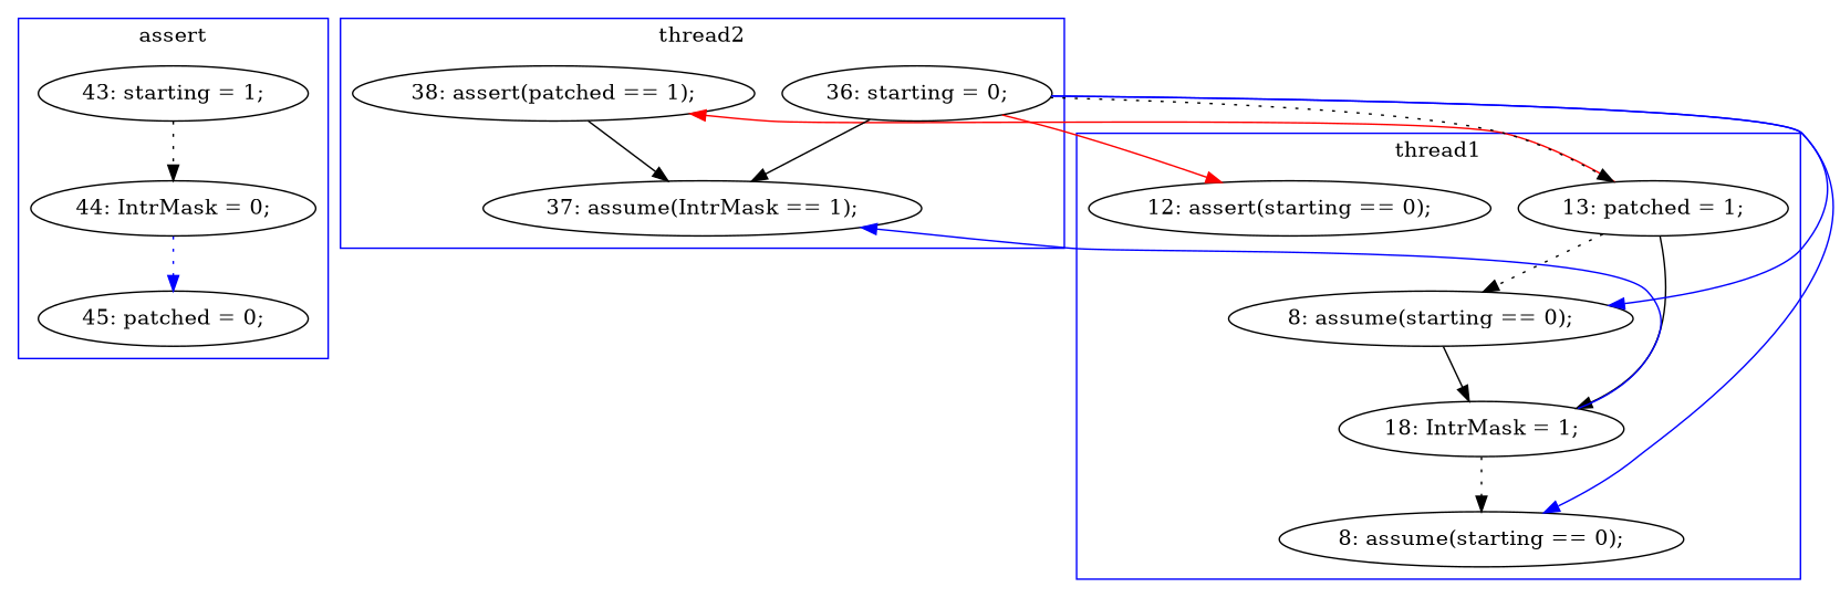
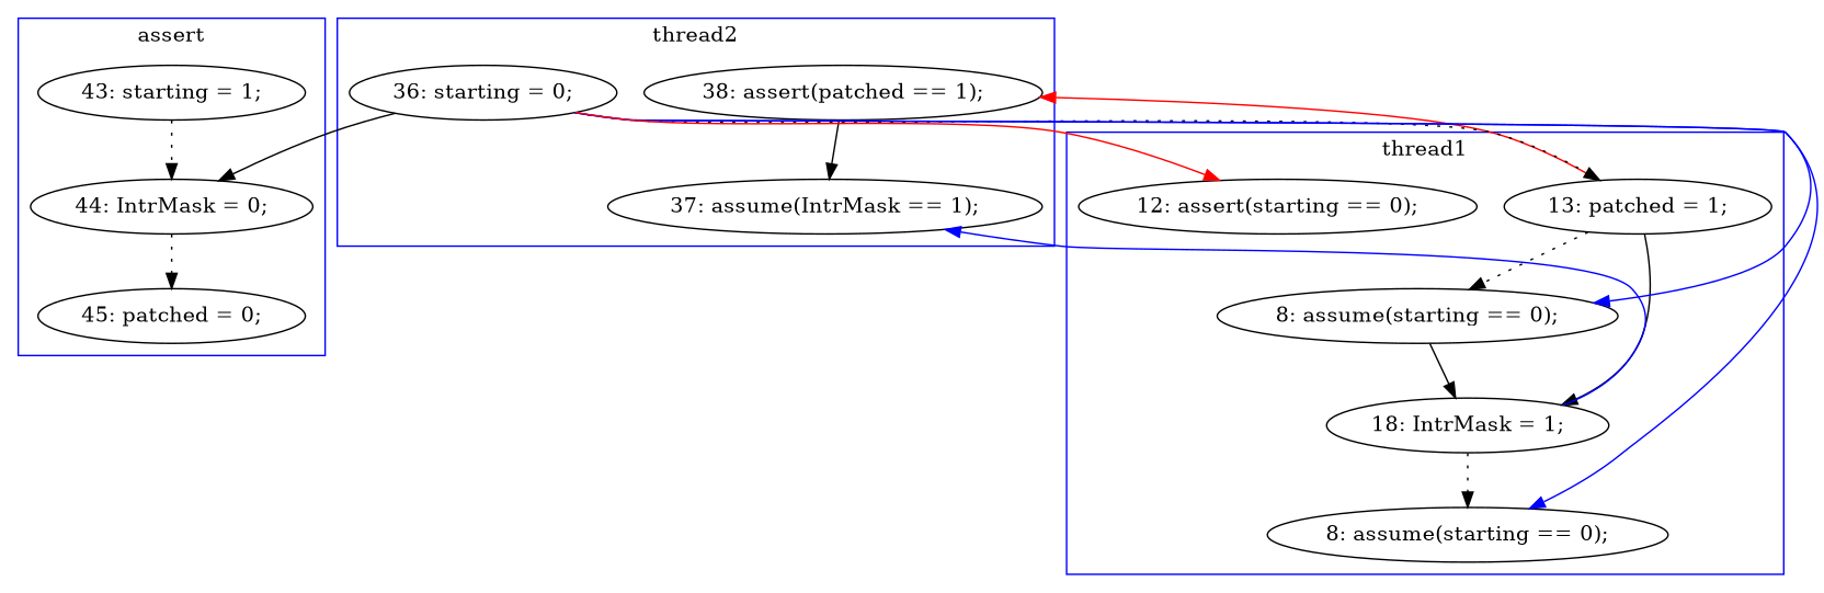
  digraph {
    edge [color=black]
    n1 [label="43: starting = 1;"]
    n2 [label="44: IntrMask = 0;"]
    n3 [label="45: patched = 0;"]
    n4 [label="13: patched = 1;"]
    n5 [label="8: assume(starting == 0);"]
    n6 [label="8: assume(starting == 0);"]
    n7 [label="18: IntrMask = 1;"]
    n8 [label="12: assert(starting == 0);"]
    n9 [label="38: assert(patched == 1);"]
    n10 [label="36: starting = 0;"]
    n11 [label="37: assume(IntrMask == 1);"]
    subgraph cluster_1 {
      color=blue
      label=assert
      n1
      n2
      n3
    }
    subgraph cluster_2 {
      color=blue
      label=thread1
      n4
      n5
      n6
      n7
      n8
    }
    subgraph cluster_3 {
      color=blue
      label=thread2
      n9
      n10
      n11
    }
    n1 -> n2 [style=dotted]
-   n2 -> n3 [color=Blue style=dotted]
+   n2 -> n3 [style=dotted]
    n4 -> n6 [style=dotted]
    n4 -> n7 [color=Black]
    n4 -> n9 [color=Red constraint=false]
    n6 -> n7 [color=Black]
    n7 -> n5 [style=dotted]
    n7 -> n11 [color=Blue constraint=false]
    n9 -> n11 [color=Black]
    n10 -> n4 [style=dotted]
    n10 -> n5 [color=Blue constraint=false]
    n10 -> n6 [color=Blue constraint=false]
    n10 -> n8 [color=Red constraint=false]
-   n10 -> n11 [color=Black]
+   n10 -> n2 [color=Black]
  }
